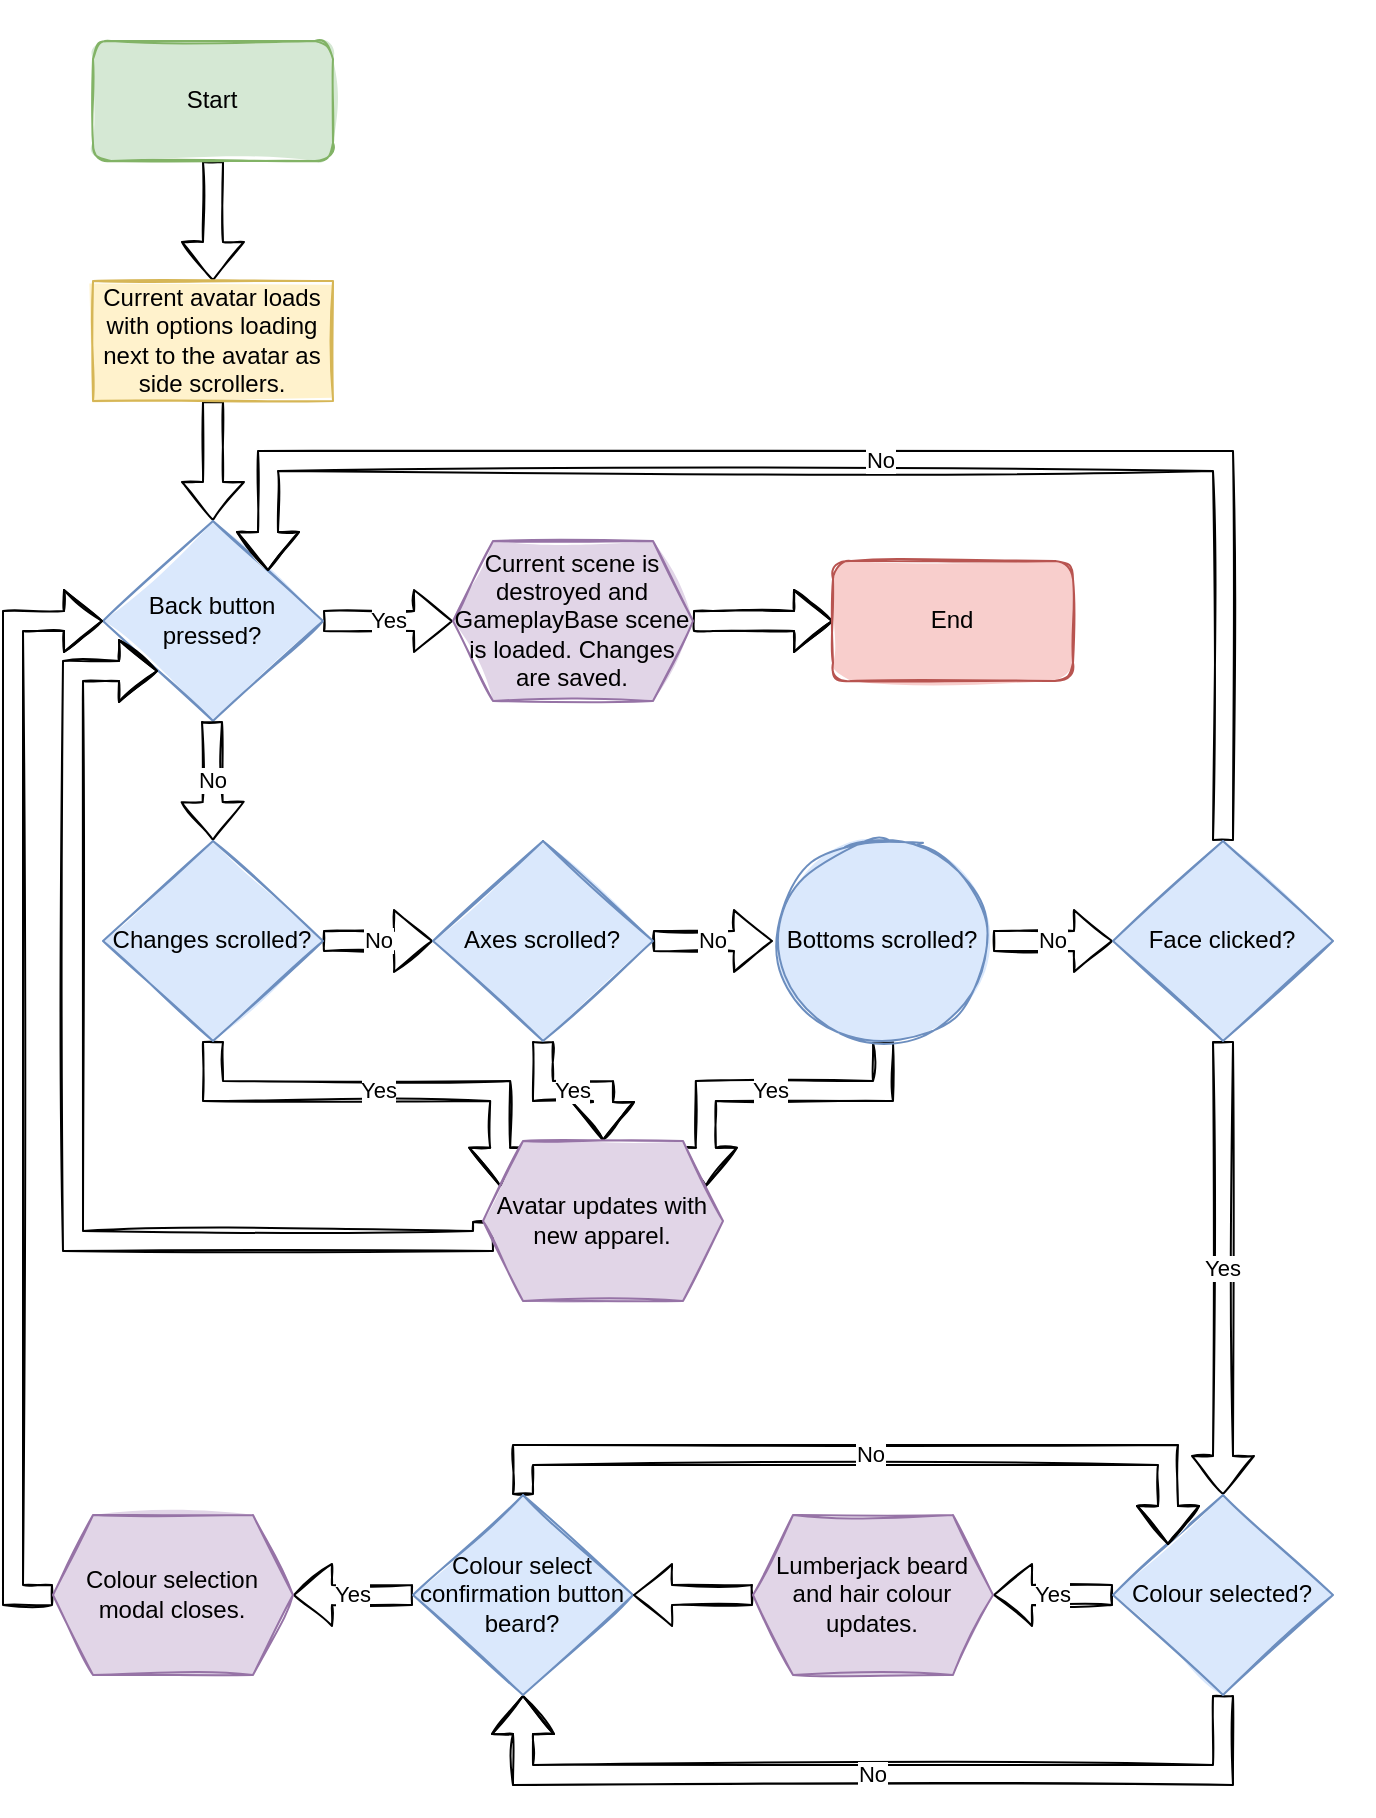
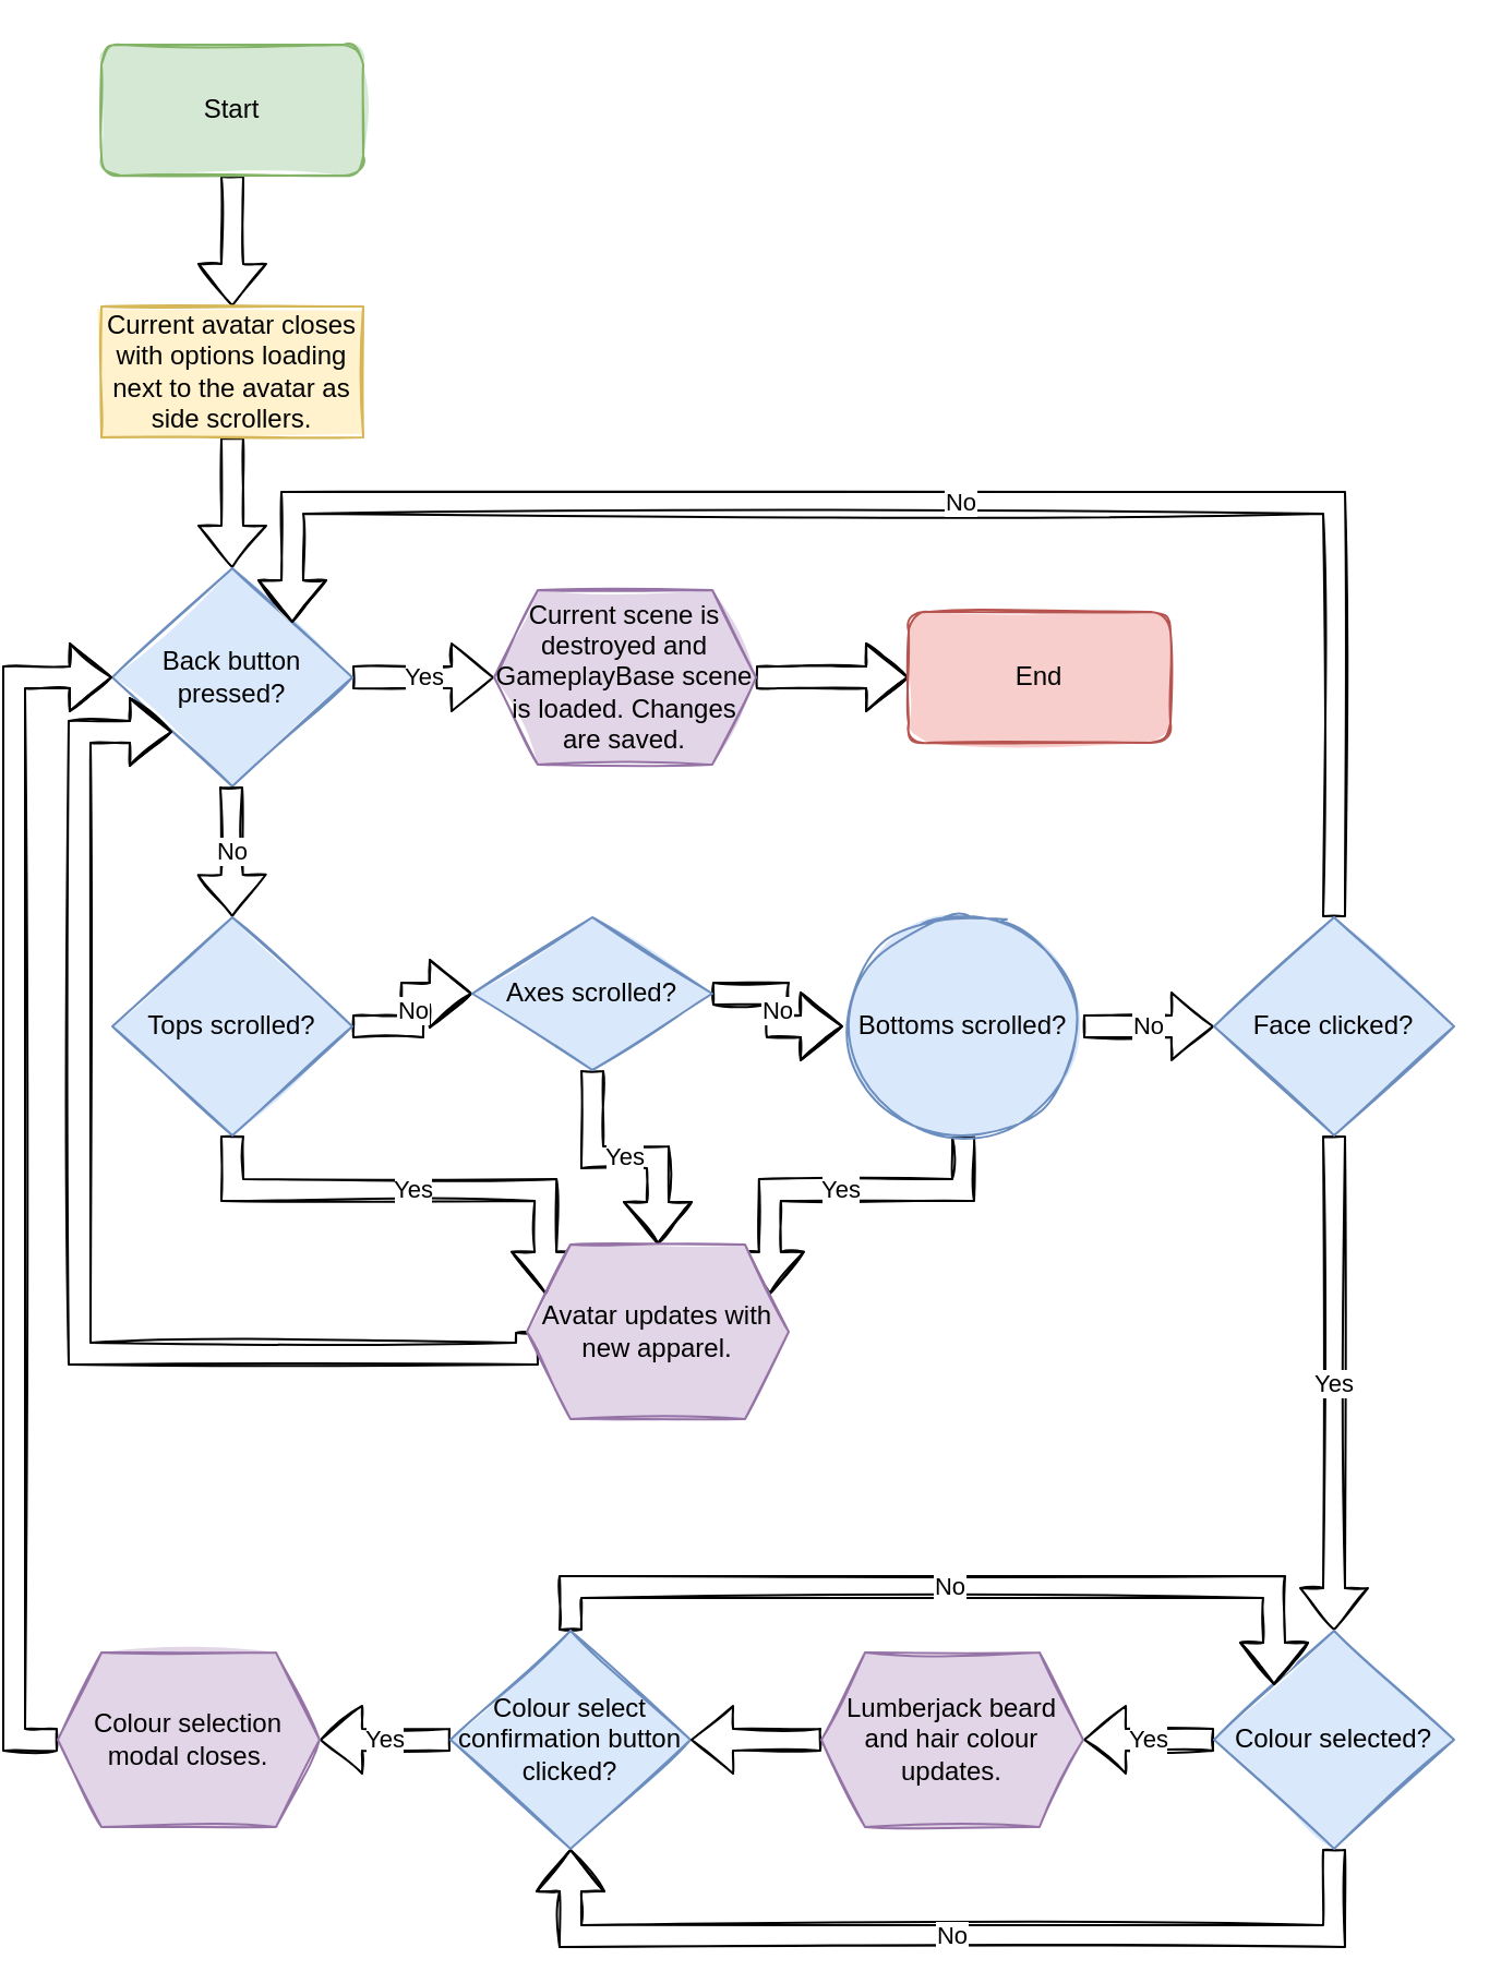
  <mxCell id="0" />
  <mxCell id="1" parent="0" />
  <mxCell id="2" style="edgeStyle=orthogonalEdgeStyle;rounded=0;orthogonalLoop=1;jettySize=auto;html=1;exitX=0.5;exitY=1;exitDx=0;exitDy=0;sketch=1;strokeColor=default;shape=flexArrow;fillColor=default;fillStyle=solid;" parent="1" source="3" target="5" edge="1"><mxGeometry relative="1" as="geometry" /></mxCell>
  <mxCell id="3" value="Start" style="rounded=1;whiteSpace=wrap;html=1;fillColor=#d5e8d4;strokeColor=#82b366;sketch=1;fillStyle=solid;" parent="1" vertex="1"><mxGeometry x="40" y="20" width="120" height="60" as="geometry" /></mxCell>
  <mxCell id="4" value="" style="edgeStyle=orthogonalEdgeStyle;shape=flexArrow;rounded=0;sketch=1;orthogonalLoop=1;jettySize=auto;html=1;strokeColor=default;fillColor=default;fillStyle=solid;" parent="1" source="5" target="7" edge="1"><mxGeometry relative="1" as="geometry" /></mxCell>
- <mxCell id="5" value="Current avatar loads with options loading next to the avatar as side scrollers." style="rounded=0;whiteSpace=wrap;html=1;sketch=1;fillStyle=solid;fillColor=#fff2cc;strokeColor=#d6b656;" parent="1" vertex="1"><mxGeometry x="40" y="140" width="120" height="60" as="geometry" /></mxCell>
+ <mxCell id="5" value="Current avatar closes with options loading next to the avatar as side scrollers." style="rounded=0;whiteSpace=wrap;html=1;sketch=1;fillStyle=solid;fillColor=#fff2cc;strokeColor=#d6b656;" parent="1" vertex="1"><mxGeometry x="40" y="140" width="120" height="60" as="geometry" /></mxCell>
  <mxCell id="6" value="Yes" style="edgeStyle=orthogonalEdgeStyle;shape=flexArrow;rounded=0;sketch=1;orthogonalLoop=1;jettySize=auto;html=1;strokeColor=default;fillColor=default;fillStyle=solid;entryX=0;entryY=0.5;entryDx=0;entryDy=0;" parent="1" source="7" target="10" edge="1"><mxGeometry relative="1" as="geometry"><mxPoint x="220" y="310" as="targetPoint" /></mxGeometry></mxCell>
  <mxCell id="7" value="Back button pressed?" style="rhombus;whiteSpace=wrap;html=1;fillColor=#dae8fc;strokeColor=#6c8ebf;rounded=0;sketch=1;fillStyle=solid;" parent="1" vertex="1"><mxGeometry x="45" y="260" width="110" height="100" as="geometry" /></mxCell>
  <mxCell id="8" value="" style="edgeStyle=orthogonalEdgeStyle;shape=flexArrow;rounded=0;sketch=1;orthogonalLoop=1;jettySize=auto;html=1;strokeColor=default;fillColor=default;fillStyle=solid;exitX=1;exitY=0.5;exitDx=0;exitDy=0;" parent="1" source="10" target="9" edge="1"><mxGeometry relative="1" as="geometry"><mxPoint x="340" y="310" as="sourcePoint" /><Array as="points"><mxPoint x="350" y="310" /><mxPoint x="350" y="310" /></Array></mxGeometry></mxCell>
  <mxCell id="9" value="End" style="rounded=1;whiteSpace=wrap;html=1;fillColor=#f8cecc;strokeColor=#b85450;sketch=1;fillStyle=solid;" parent="1" vertex="1"><mxGeometry x="410" y="280" width="120" height="60" as="geometry" /></mxCell>
  <mxCell id="10" value="Current scene is destroyed and GameplayBase scene is loaded. Changes are saved." style="shape=hexagon;perimeter=hexagonPerimeter2;whiteSpace=wrap;html=1;fixedSize=1;sketch=1;fillStyle=solid;fillColor=#e1d5e7;strokeColor=#9673a6;" parent="1" vertex="1"><mxGeometry x="220" y="270" width="120" height="80" as="geometry" /></mxCell>
  <mxCell id="11" value="No" style="edgeStyle=orthogonalEdgeStyle;shape=flexArrow;rounded=0;sketch=1;orthogonalLoop=1;jettySize=auto;html=1;strokeColor=default;fillColor=default;fillStyle=solid;entryX=0.5;entryY=0;entryDx=0;entryDy=0;" parent="1" edge="1" target="14"><mxGeometry relative="1" as="geometry"><mxPoint x="99.5" y="360" as="sourcePoint" /><mxPoint x="99.5" y="420" as="targetPoint" /></mxGeometry></mxCell>
  <mxCell id="12" value="No" style="edgeStyle=orthogonalEdgeStyle;shape=flexArrow;rounded=0;sketch=1;fillStyle=solid;orthogonalLoop=1;jettySize=auto;html=1;exitX=1;exitY=0.5;exitDx=0;exitDy=0;entryX=0;entryY=0.5;entryDx=0;entryDy=0;labelBackgroundColor=default;fontFamily=Helvetica;fontSize=11;fontColor=default;endArrow=classic;strokeColor=default;fillColor=default;" edge="1" parent="1" source="14" target="17"><mxGeometry relative="1" as="geometry" /></mxCell>
  <mxCell id="13" value="Yes" style="edgeStyle=orthogonalEdgeStyle;shape=flexArrow;rounded=0;sketch=1;fillStyle=solid;orthogonalLoop=1;jettySize=auto;html=1;exitX=0.5;exitY=1;exitDx=0;exitDy=0;entryX=0;entryY=0.25;entryDx=0;entryDy=0;labelBackgroundColor=default;fontFamily=Helvetica;fontSize=11;fontColor=default;endArrow=classic;strokeColor=default;fillColor=default;" edge="1" parent="1" source="14" target="35"><mxGeometry relative="1" as="geometry"><mxPoint x="235" y="580" as="targetPoint" /></mxGeometry></mxCell>
- <mxCell id="14" value="Changes scrolled?" style="rhombus;whiteSpace=wrap;html=1;fillColor=#dae8fc;strokeColor=#6c8ebf;rounded=0;sketch=1;fillStyle=solid;" vertex="1" parent="1"><mxGeometry x="45" y="420" width="110" height="100" as="geometry" /></mxCell>
+ <mxCell id="14" value="Tops scrolled?" style="rhombus;whiteSpace=wrap;html=1;fillColor=#dae8fc;strokeColor=#6c8ebf;rounded=0;sketch=1;fillStyle=solid;" vertex="1" parent="1"><mxGeometry x="45" y="420" width="110" height="100" as="geometry" /></mxCell>
  <mxCell id="15" value="No" style="edgeStyle=orthogonalEdgeStyle;shape=flexArrow;rounded=0;sketch=1;fillStyle=solid;orthogonalLoop=1;jettySize=auto;html=1;exitX=1;exitY=0.5;exitDx=0;exitDy=0;entryX=0;entryY=0.5;entryDx=0;entryDy=0;labelBackgroundColor=default;fontFamily=Helvetica;fontSize=11;fontColor=default;endArrow=classic;strokeColor=default;fillColor=default;" edge="1" parent="1" source="17" target="20"><mxGeometry relative="1" as="geometry" /></mxCell>
  <mxCell id="16" value="Yes" style="edgeStyle=orthogonalEdgeStyle;shape=flexArrow;rounded=0;sketch=1;fillStyle=solid;orthogonalLoop=1;jettySize=auto;html=1;exitX=0.5;exitY=1;exitDx=0;exitDy=0;entryX=0.5;entryY=0;entryDx=0;entryDy=0;labelBackgroundColor=default;fontFamily=Helvetica;fontSize=11;fontColor=default;endArrow=classic;strokeColor=default;fillColor=default;" edge="1" parent="1" source="17" target="35"><mxGeometry relative="1" as="geometry"><mxPoint x="265" y="580" as="targetPoint" /></mxGeometry></mxCell>
- <mxCell id="17" value="Axes scrolled?" style="rhombus;whiteSpace=wrap;html=1;fillColor=#dae8fc;strokeColor=#6c8ebf;rounded=0;sketch=1;fillStyle=solid;" vertex="1" parent="1"><mxGeometry x="210" y="420" width="110" height="100" as="geometry" /></mxCell>
+ <mxCell id="17" value="Axes scrolled?" style="rhombus;whiteSpace=wrap;html=1;fillColor=#dae8fc;strokeColor=#6c8ebf;rounded=0;sketch=1;fillStyle=solid;" vertex="1" parent="1"><mxGeometry x="210" y="420" width="110" height="70" as="geometry" /></mxCell>
  <mxCell id="18" value="No" style="edgeStyle=orthogonalEdgeStyle;shape=flexArrow;rounded=0;sketch=1;fillStyle=solid;orthogonalLoop=1;jettySize=auto;html=1;exitX=1;exitY=0.5;exitDx=0;exitDy=0;entryX=0;entryY=0.5;entryDx=0;entryDy=0;labelBackgroundColor=default;fontFamily=Helvetica;fontSize=11;fontColor=default;endArrow=classic;strokeColor=default;fillColor=default;" edge="1" parent="1" source="20" target="23"><mxGeometry relative="1" as="geometry" /></mxCell>
  <mxCell id="19" value="Yes" style="edgeStyle=orthogonalEdgeStyle;shape=flexArrow;rounded=0;sketch=1;fillStyle=solid;orthogonalLoop=1;jettySize=auto;html=1;exitX=0.5;exitY=1;exitDx=0;exitDy=0;entryX=1;entryY=0.25;entryDx=0;entryDy=0;labelBackgroundColor=default;fontFamily=Helvetica;fontSize=11;fontColor=default;endArrow=classic;strokeColor=default;fillColor=default;" edge="1" parent="1" source="20" target="35"><mxGeometry relative="1" as="geometry"><mxPoint x="295" y="580" as="targetPoint" /></mxGeometry></mxCell>
  <mxCell id="20" value="Bottoms scrolled?" style="ellipse;whiteSpace=wrap;html=1;fillColor=#dae8fc;strokeColor=#6c8ebf;sketch=1;fillStyle=solid;" vertex="1" parent="1"><mxGeometry x="380" y="420" width="110" height="100" as="geometry" /></mxCell>
  <mxCell id="21" value="Yes" style="edgeStyle=orthogonalEdgeStyle;shape=flexArrow;rounded=0;sketch=1;fillStyle=solid;orthogonalLoop=1;jettySize=auto;html=1;exitX=0.5;exitY=1;exitDx=0;exitDy=0;entryX=0.5;entryY=0;entryDx=0;entryDy=0;labelBackgroundColor=default;fontFamily=Helvetica;fontSize=11;fontColor=default;endArrow=classic;strokeColor=default;fillColor=default;" edge="1" parent="1" source="23" target="26"><mxGeometry relative="1" as="geometry" /></mxCell>
  <mxCell id="22" value="No" style="edgeStyle=orthogonalEdgeStyle;shape=flexArrow;rounded=0;sketch=1;fillStyle=solid;orthogonalLoop=1;jettySize=auto;html=1;exitX=0.5;exitY=0;exitDx=0;exitDy=0;entryX=1;entryY=0;entryDx=0;entryDy=0;labelBackgroundColor=default;fontFamily=Helvetica;fontSize=11;fontColor=default;endArrow=classic;strokeColor=default;fillColor=default;" edge="1" parent="1" source="23" target="7"><mxGeometry relative="1" as="geometry"><Array as="points"><mxPoint x="605" y="230" /><mxPoint x="128" y="230" /></Array></mxGeometry></mxCell>
  <mxCell id="23" value="Face clicked?" style="rhombus;whiteSpace=wrap;html=1;fillColor=#dae8fc;strokeColor=#6c8ebf;rounded=0;sketch=1;fillStyle=solid;" vertex="1" parent="1"><mxGeometry x="550" y="420" width="110" height="100" as="geometry" /></mxCell>
  <mxCell id="24" value="No" style="edgeStyle=orthogonalEdgeStyle;shape=flexArrow;rounded=0;sketch=1;fillStyle=solid;orthogonalLoop=1;jettySize=auto;html=1;exitX=0.5;exitY=1;exitDx=0;exitDy=0;entryX=0.5;entryY=1;entryDx=0;entryDy=0;labelBackgroundColor=default;fontFamily=Helvetica;fontSize=11;fontColor=default;endArrow=classic;strokeColor=default;fillColor=default;" edge="1" parent="1" source="26" target="29"><mxGeometry relative="1" as="geometry"><Array as="points"><mxPoint x="605" y="887" /><mxPoint x="255" y="887" /></Array></mxGeometry></mxCell>
  <mxCell id="25" value="Yes" style="edgeStyle=orthogonalEdgeStyle;shape=flexArrow;rounded=0;sketch=1;fillStyle=solid;orthogonalLoop=1;jettySize=auto;html=1;exitX=0;exitY=0.5;exitDx=0;exitDy=0;entryX=1;entryY=0.5;entryDx=0;entryDy=0;labelBackgroundColor=default;fontFamily=Helvetica;fontSize=11;fontColor=default;endArrow=classic;strokeColor=default;fillColor=default;" edge="1" parent="1" source="26" target="31"><mxGeometry relative="1" as="geometry"><mxPoint x="490" y="797" as="targetPoint" /></mxGeometry></mxCell>
  <mxCell id="26" value="Colour selected?" style="rhombus;whiteSpace=wrap;html=1;fillColor=#dae8fc;strokeColor=#6c8ebf;rounded=0;sketch=1;fillStyle=solid;" vertex="1" parent="1"><mxGeometry x="550" y="747" width="110" height="100" as="geometry" /></mxCell>
  <mxCell id="27" value="No" style="edgeStyle=orthogonalEdgeStyle;shape=flexArrow;rounded=0;sketch=1;fillStyle=solid;orthogonalLoop=1;jettySize=auto;html=1;exitX=0.5;exitY=0;exitDx=0;exitDy=0;entryX=0;entryY=0;entryDx=0;entryDy=0;labelBackgroundColor=default;fontFamily=Helvetica;fontSize=11;fontColor=default;endArrow=classic;strokeColor=default;fillColor=default;" edge="1" parent="1" source="29" target="26"><mxGeometry relative="1" as="geometry"><Array as="points"><mxPoint x="255" y="727" /><mxPoint x="578" y="727" /></Array></mxGeometry></mxCell>
  <mxCell id="28" value="Yes" style="edgeStyle=orthogonalEdgeStyle;shape=flexArrow;rounded=0;sketch=1;fillStyle=solid;orthogonalLoop=1;jettySize=auto;html=1;exitX=0;exitY=0.5;exitDx=0;exitDy=0;entryX=1;entryY=0.5;entryDx=0;entryDy=0;labelBackgroundColor=default;fontFamily=Helvetica;fontSize=11;fontColor=default;endArrow=classic;strokeColor=default;fillColor=default;" edge="1" parent="1" source="29" target="33"><mxGeometry relative="1" as="geometry" /></mxCell>
- <mxCell id="29" value="Colour select confirmation button beard?" style="rhombus;whiteSpace=wrap;html=1;fillColor=#dae8fc;strokeColor=#6c8ebf;rounded=0;sketch=1;fillStyle=solid;" vertex="1" parent="1"><mxGeometry x="200" y="747" width="110" height="100" as="geometry" /></mxCell>
+ <mxCell id="29" value="Colour select confirmation button clicked?" style="rhombus;whiteSpace=wrap;html=1;fillColor=#dae8fc;strokeColor=#6c8ebf;rounded=0;sketch=1;fillStyle=solid;" vertex="1" parent="1"><mxGeometry x="200" y="747" width="110" height="100" as="geometry" /></mxCell>
  <mxCell id="30" style="edgeStyle=orthogonalEdgeStyle;shape=flexArrow;rounded=0;sketch=1;fillStyle=solid;orthogonalLoop=1;jettySize=auto;html=1;exitX=0;exitY=0.5;exitDx=0;exitDy=0;entryX=1;entryY=0.5;entryDx=0;entryDy=0;labelBackgroundColor=default;fontFamily=Helvetica;fontSize=11;fontColor=default;endArrow=classic;strokeColor=default;fillColor=default;" edge="1" parent="1" source="31" target="29"><mxGeometry relative="1" as="geometry"><mxPoint x="370" y="797" as="sourcePoint" /></mxGeometry></mxCell>
  <mxCell id="31" value="Lumberjack beard and hair colour updates." style="shape=hexagon;perimeter=hexagonPerimeter2;whiteSpace=wrap;html=1;fixedSize=1;sketch=1;fillStyle=solid;fillColor=#e1d5e7;strokeColor=#9673a6;" vertex="1" parent="1"><mxGeometry x="370" y="757" width="120" height="80" as="geometry" /></mxCell>
  <mxCell id="32" style="edgeStyle=orthogonalEdgeStyle;shape=flexArrow;rounded=0;sketch=1;fillStyle=solid;orthogonalLoop=1;jettySize=auto;html=1;exitX=0;exitY=0.5;exitDx=0;exitDy=0;entryX=0;entryY=0.5;entryDx=0;entryDy=0;labelBackgroundColor=default;fontFamily=Helvetica;fontSize=11;fontColor=default;endArrow=classic;strokeColor=default;fillColor=default;" edge="1" parent="1" source="33" target="7"><mxGeometry relative="1" as="geometry" /></mxCell>
  <mxCell id="33" value="Colour selection modal closes." style="shape=hexagon;perimeter=hexagonPerimeter2;whiteSpace=wrap;html=1;fixedSize=1;sketch=1;fillStyle=solid;fillColor=#e1d5e7;strokeColor=#9673a6;" vertex="1" parent="1"><mxGeometry x="20" y="757" width="120" height="80" as="geometry" /></mxCell>
  <mxCell id="34" style="edgeStyle=orthogonalEdgeStyle;shape=flexArrow;rounded=0;sketch=1;fillStyle=solid;orthogonalLoop=1;jettySize=auto;html=1;exitX=0;exitY=0.5;exitDx=0;exitDy=0;entryX=0;entryY=1;entryDx=0;entryDy=0;labelBackgroundColor=default;fontFamily=Helvetica;fontSize=11;fontColor=default;endArrow=classic;strokeColor=default;fillColor=default;" edge="1" parent="1" source="35" target="7"><mxGeometry relative="1" as="geometry"><mxPoint x="205" y="610" as="sourcePoint" /><Array as="points"><mxPoint x="30" y="620" /><mxPoint x="30" y="335" /></Array></mxGeometry></mxCell>
  <mxCell id="35" value="Avatar updates with new apparel." style="shape=hexagon;perimeter=hexagonPerimeter2;whiteSpace=wrap;html=1;fixedSize=1;sketch=1;fillStyle=solid;fillColor=#e1d5e7;strokeColor=#9673a6;" vertex="1" parent="1"><mxGeometry x="235" y="570" width="120" height="80" as="geometry" /></mxCell>
